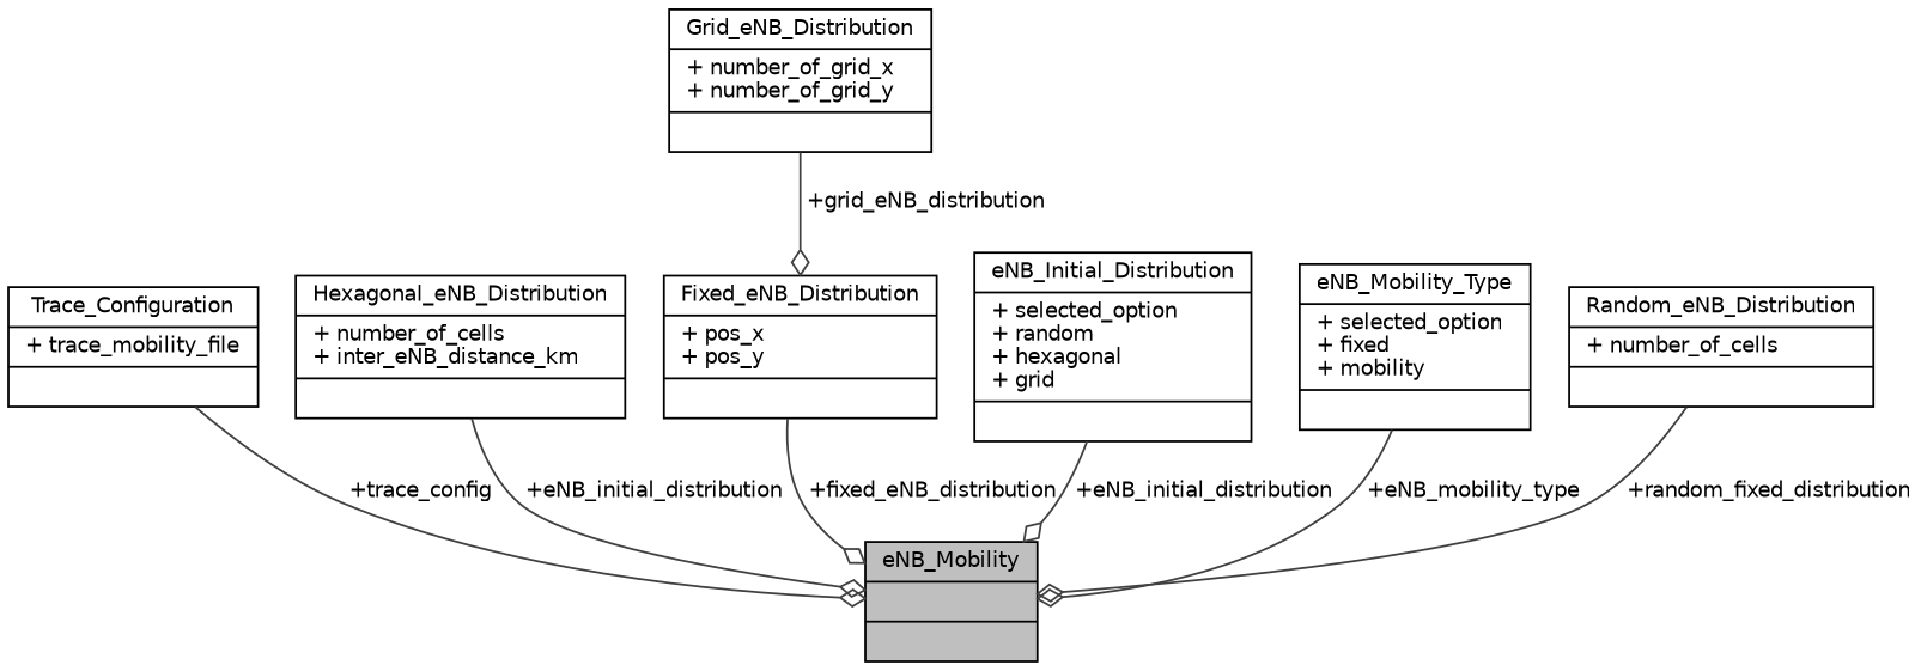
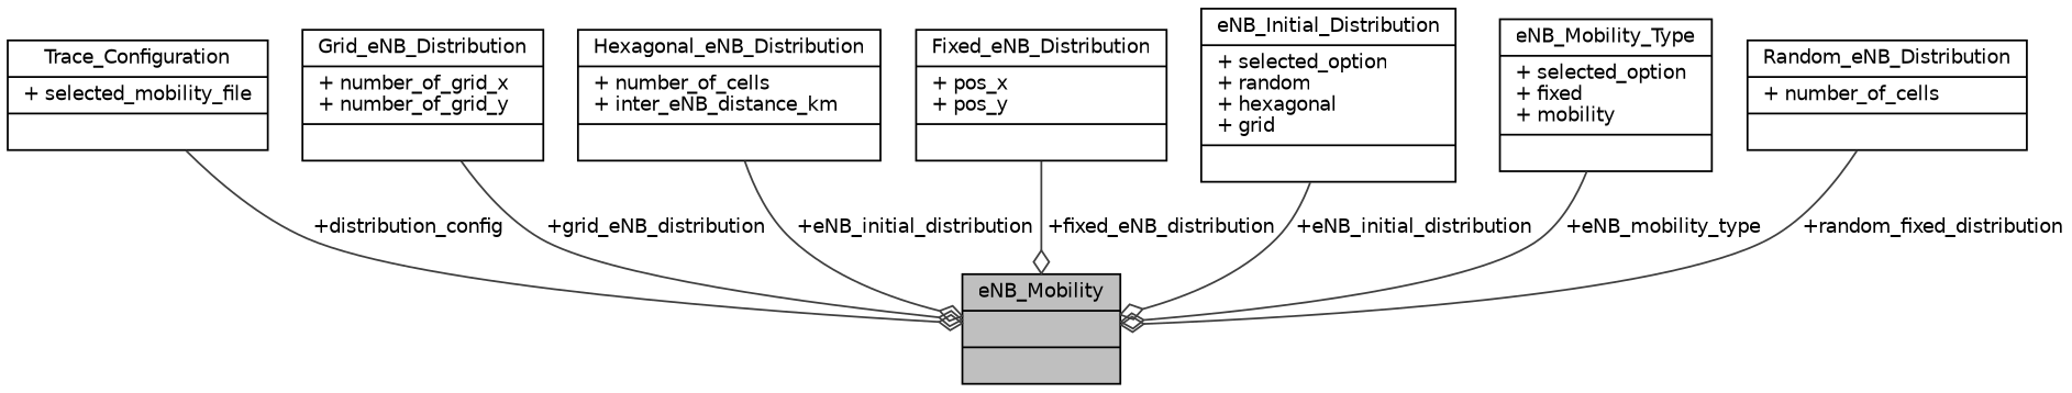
  digraph {
    node [color=black fillcolor=white fontname=Helvetica fontsize=10 shape=record style=filled]
    edge [arrowhead=odiamond color=grey25 fontname=Helvetica fontsize=10 labelfontname=Helvetica labelfontsize=10 style=solid]
    n1 [fillcolor=grey75 fontcolor=black height=0.2 label="{eNB_Mobility\n||}" width=0.4]
-   n2 [height=0.2 label="{Trace_Configuration\n|+ trace_mobility_file\l|}" width=0.4]
+   n2 [height=0.2 label="{Trace_Configuration\n|+ selected_mobility_file\l|}" width=0.4]
    n3 [height=0.2 label="{Grid_eNB_Distribution\n|+ number_of_grid_x\l+ number_of_grid_y\l|}" width=0.4]
    n4 [height=0.2 label="{Hexagonal_eNB_Distribution\n|+ number_of_cells\l+ inter_eNB_distance_km\l|}" width=0.4]
    n5 [height=0.2 label="{Fixed_eNB_Distribution\n|+ pos_x\l+ pos_y\l|}" width=0.4]
    n6 [height=0.2 label="{eNB_Initial_Distribution\n|+ selected_option\l+ random\l+ hexagonal\l+ grid\l|}" width=0.4]
    n7 [height=0.2 label="{eNB_Mobility_Type\n|+ selected_option\l+ fixed\l+ mobility\l|}" width=0.4]
    n8 [height=0.2 label="{Random_eNB_Distribution\n|+ number_of_cells\l|}" width=0.4]
-   n2 -> n1 [label=" +trace_config"]
-   n3 -> n5 [label=" +grid_eNB_distribution"]
+   n2 -> n1 [label=" +distribution_config"]
+   n3 -> n1 [label=" +grid_eNB_distribution"]
    n4 -> n1 [label=" +eNB_initial_distribution"]
    n5 -> n1 [label=" +fixed_eNB_distribution"]
    n6 -> n1 [label=" +eNB_initial_distribution"]
    n7 -> n1 [label=" +eNB_mobility_type"]
    n8 -> n1 [label=" +random_fixed_distribution"]
  }
